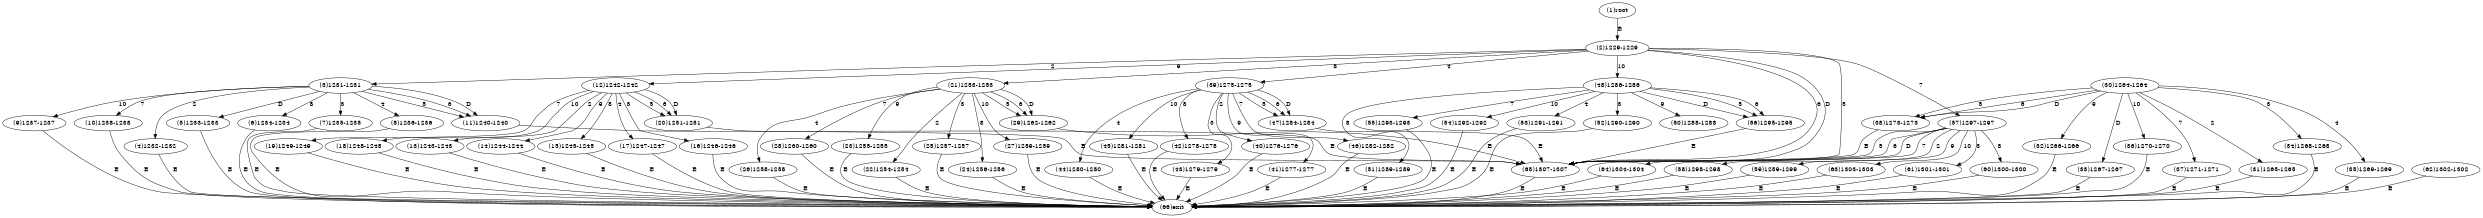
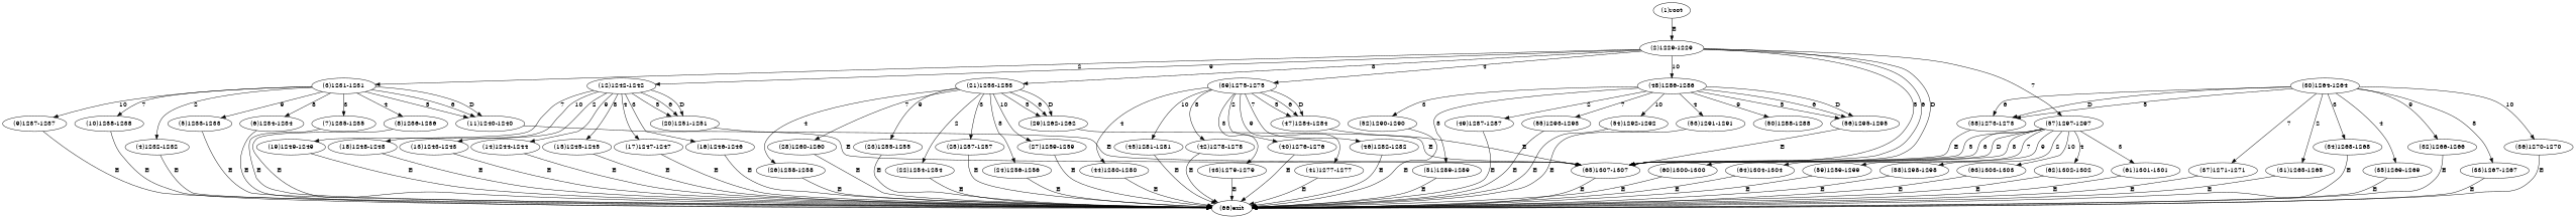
  digraph {
    n1 [label="(1)root"]
    n2 [label="(2)1229-1229"]
    n3 [label="(3)1231-1231"]
    n4 [label="(12)1242-1242"]
    n5 [label="(21)1253-1253"]
    n6 [label="(39)1275-1275"]
    n7 [label="(48)1286-1286"]
    n8 [label="(57)1297-1297"]
    n9 [label="(65)1307-1307"]
    n10 [label="(4)1232-1232"]
    n11 [label="(5)1233-1233"]
    n12 [label="(6)1234-1234"]
    n13 [label="(7)1235-1235"]
    n14 [label="(8)1236-1236"]
    n15 [label="(9)1237-1237"]
    n16 [label="(10)1238-1238"]
    n17 [label="(11)1240-1240"]
    n18 [label="(13)1243-1243"]
    n19 [label="(14)1244-1244"]
    n20 [label="(15)1245-1245"]
    n21 [label="(17)1247-1247"]
    n22 [label="(16)1246-1246"]
    n23 [label="(19)1249-1249"]
    n24 [label="(18)1248-1248"]
    n25 [label="(20)1251-1251"]
    n26 [label="(23)1255-1255"]
    n27 [label="(22)1254-1254"]
    n28 [label="(25)1257-1257"]
    n29 [label="(24)1256-1256"]
    n30 [label="(27)1259-1259"]
    n31 [label="(26)1258-1258"]
    n32 [label="(29)1262-1262"]
    n33 [label="(28)1260-1260"]
    n34 [label="(30)1264-1264"]
    n35 [label="(31)1265-1265"]
    n36 [label="(34)1268-1268"]
    n37 [label="(35)1269-1269"]
    n38 [label="(32)1266-1266"]
    n39 [label="(33)1267-1267"]
    n40 [label="(38)1273-1273"]
    n41 [label="(36)1270-1270"]
    n42 [label="(37)1271-1271"]
    n43 [label="(42)1278-1278"]
    n44 [label="(43)1279-1279"]
    n45 [label="(40)1276-1276"]
    n46 [label="(41)1277-1277"]
    n47 [label="(46)1282-1282"]
    n48 [label="(47)1284-1284"]
    n49 [label="(44)1280-1280"]
    n50 [label="(45)1281-1281"]
    n51 [label="(51)1289-1289"]
    n52 [label="(50)1288-1288"]
+   n53 [label="(49)1287-1287"]
    n54 [label="(55)1293-1293"]
    n55 [label="(54)1292-1292"]
    n56 [label="(53)1291-1291"]
    n57 [label="(52)1290-1290"]
    n58 [label="(56)1295-1295"]
    n59 [label="(59)1259-1299"]
    n60 [label="(58)1298-1298"]
    n61 [label="(63)1303-1303"]
    n62 [label="(62)1302-1302"]
    n63 [label="(61)1301-1301"]
    n64 [label="(60)1300-1300"]
    n65 [label="(64)1304-1304"]
    n66 [label="(66)exit"]
    n1 -> n2 [label=E]
    n2 -> n3 [label=2]
    n2 -> n4 [label=9]
    n2 -> n5 [label=8]
    n2 -> n6 [label=4]
    n2 -> n7 [label=10]
    n2 -> n8 [label=7]
    n2 -> n9 [label=5]
    n2 -> n9 [label=6]
    n2 -> n9 [label=D]
    n3 -> n10 [label=2]
-   n3 -> n11 [label=D]
+   n3 -> n11 [label=9]
    n3 -> n12 [label=8]
    n3 -> n13 [label=3]
    n3 -> n14 [label=4]
    n3 -> n15 [label=10]
    n3 -> n16 [label=7]
    n3 -> n17 [label=5]
    n3 -> n17 [label=6]
    n3 -> n17 [label=D]
    n4 -> n18 [label=2]
    n4 -> n19 [label=9]
    n4 -> n20 [label=8]
    n4 -> n21 [label=4]
    n4 -> n22 [label=3]
    n4 -> n23 [label=7]
    n4 -> n24 [label=10]
    n4 -> n25 [label=5]
    n4 -> n25 [label=6]
    n4 -> n25 [label=D]
    n5 -> n26 [label=9]
    n5 -> n27 [label=2]
    n5 -> n28 [label=3]
    n5 -> n29 [label=8]
    n5 -> n30 [label=10]
    n5 -> n31 [label=4]
    n5 -> n32 [label=5]
    n5 -> n32 [label=6]
    n5 -> n32 [label=D]
    n5 -> n33 [label=7]
    n6 -> n43 [label=8]
    n6 -> n44 [label=3]
    n6 -> n45 [label=2]
    n6 -> n46 [label=9]
    n6 -> n47 [label=7]
    n6 -> n48 [label=5]
    n6 -> n48 [label=6]
    n6 -> n48 [label=D]
    n6 -> n49 [label=4]
    n6 -> n50 [label=10]
    n7 -> n51 [label=8]
    n7 -> n52 [label=9]
+   n7 -> n53 [label=2]
    n7 -> n54 [label=7]
    n7 -> n55 [label=10]
    n7 -> n56 [label=4]
    n7 -> n57 [label=3]
    n7 -> n58 [label=5]
    n7 -> n58 [label=6]
    n7 -> n58 [label=D]
    n8 -> n9 [label=5]
    n8 -> n9 [label=6]
    n8 -> n9 [label=D]
    n8 -> n59 [label=9]
    n8 -> n60 [label=2]
    n8 -> n61 [label=10]
+   n8 -> n62 [label=4]
    n8 -> n63 [label=3]
    n8 -> n64 [label=8]
    n8 -> n65 [label=7]
    n9 -> n66 [label=E]
    n10 -> n66 [label=E]
    n11 -> n66 [label=E]
    n12 -> n66 [label=E]
    n13 -> n66 [label=E]
    n14 -> n66 [label=E]
    n15 -> n66 [label=E]
    n16 -> n66 [label=E]
    n17 -> n9 [label=E]
    n18 -> n66 [label=E]
    n19 -> n66 [label=E]
    n20 -> n66 [label=E]
    n21 -> n66 [label=E]
    n22 -> n66 [label=E]
    n23 -> n66 [label=E]
    n24 -> n66 [label=E]
    n25 -> n9 [label=E]
    n26 -> n66 [label=E]
    n27 -> n66 [label=E]
    n28 -> n66 [label=E]
    n29 -> n66 [label=E]
    n30 -> n66 [label=E]
    n31 -> n66 [label=E]
    n32 -> n9 [label=E]
    n33 -> n66 [label=E]
    n34 -> n35 [label=2]
    n34 -> n36 [label=3]
    n34 -> n37 [label=4]
    n34 -> n38 [label=9]
-   n34 -> n39 [label=D]
+   n34 -> n39 [label=8]
    n34 -> n40 [label=5]
    n34 -> n40 [label=6]
    n34 -> n40 [label=D]
    n34 -> n41 [label=10]
    n34 -> n42 [label=7]
    n35 -> n66 [label=E]
    n36 -> n66 [label=E]
    n37 -> n66 [label=E]
    n38 -> n66 [label=E]
    n39 -> n66 [label=E]
    n40 -> n9 [label=E]
    n41 -> n66 [label=E]
    n42 -> n66 [label=E]
    n43 -> n66 [label=E]
    n44 -> n66 [label=E]
    n45 -> n66 [label=E]
    n46 -> n66 [label=E]
    n47 -> n66 [label=E]
    n48 -> n9 [label=E]
    n49 -> n66 [label=E]
    n50 -> n66 [label=E]
    n51 -> n66 [label=E]
+   n53 -> n66 [label=E]
    n54 -> n66 [label=E]
    n55 -> n66 [label=E]
    n56 -> n66 [label=E]
    n57 -> n66 [label=E]
    n58 -> n9 [label=E]
    n59 -> n66 [label=E]
    n60 -> n66 [label=E]
    n61 -> n66 [label=E]
    n62 -> n66 [label=E]
    n63 -> n66 [label=E]
    n64 -> n66 [label=E]
    n65 -> n66 [label=E]
  }
